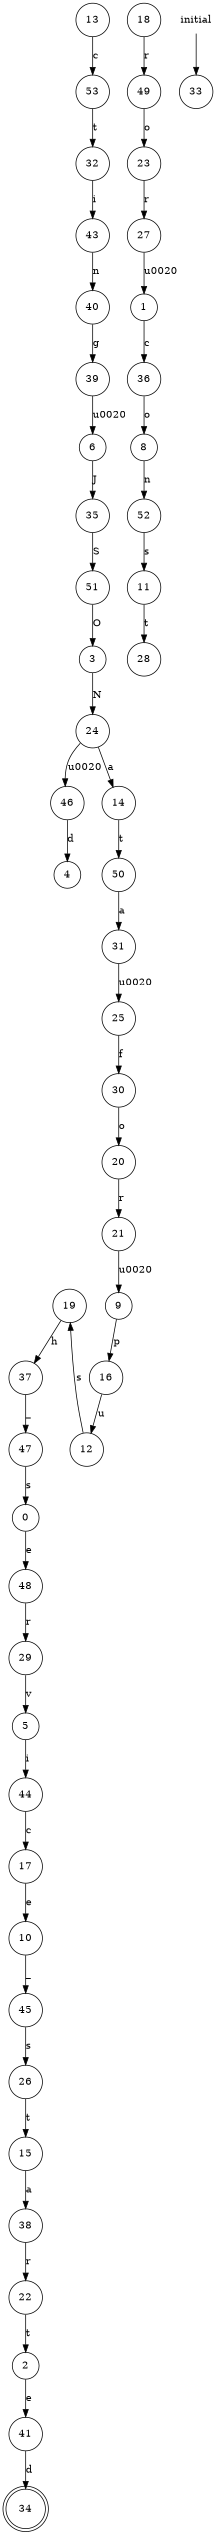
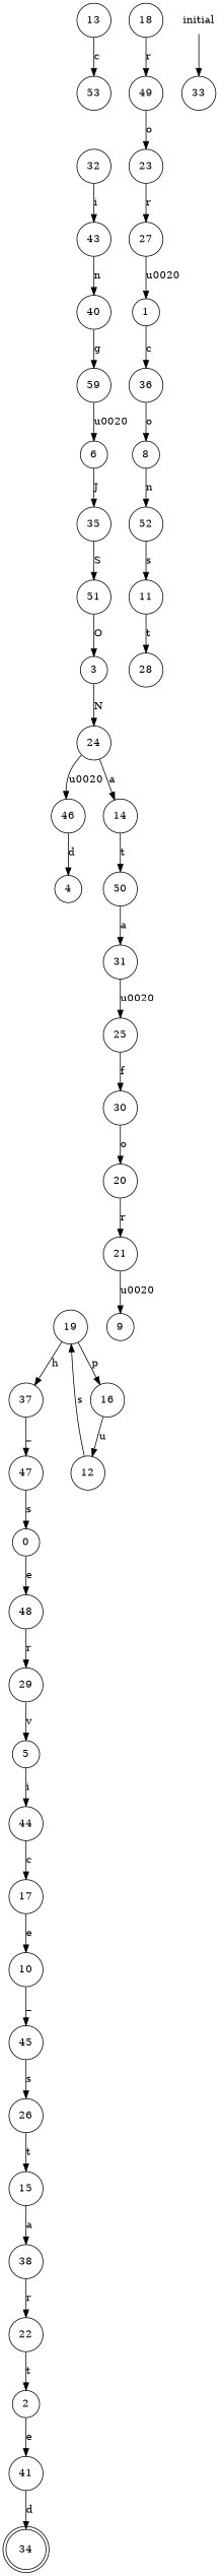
  digraph {
    rankdir=TB
    node [shape=circle]
    0
    48
    29
    5
    1
    36
    8
    52
    2
    41
    34 [shape=doublecircle]
    3
    24
    46
    14
    4
    50
    31
    44
    17
    10
    6
    35
    51
    13
    53
    32
    11
    28
    9
    16
    12
    19
    45
    26
    15
    37
    47
    43
    25
    38
    22
    18
    49
    23
    27
    20
    21
    30
    40
-   39
+   39 [label=59]
    initial [shape=plaintext]
    33
    0 -> 48 [label=e]
    48 -> 29 [label=r]
    29 -> 5 [label=v]
    5 -> 44 [label=i]
    1 -> 36 [label=c]
    36 -> 8 [label=o]
    8 -> 52 [label=n]
    52 -> 11 [label=s]
    2 -> 41 [label=e]
    41 -> 34 [label=d]
    3 -> 24 [label=N]
    24 -> 46 [label="\u0020"]
    24 -> 14 [label=a]
    46 -> 4 [label=d]
    14 -> 50 [label=t]
    50 -> 31 [label=a]
    31 -> 25 [label="\u0020"]
    44 -> 17 [label=c]
    17 -> 10 [label=e]
    10 -> 45 [label=_]
    6 -> 35 [label=J]
    35 -> 51 [label=S]
    51 -> 3 [label=O]
    13 -> 53 [label=c]
-   53 -> 32 [label=t]
    32 -> 43 [label=i]
    11 -> 28 [label=t]
-   9 -> 16 [label=p]
+   19 -> 16 [label=p]
    16 -> 12 [label=u]
    12 -> 19 [label=s]
    19 -> 37 [label=h]
    45 -> 26 [label=s]
    26 -> 15 [label=t]
    15 -> 38 [label=a]
    37 -> 47 [label=_]
    47 -> 0 [label=s]
    43 -> 40 [label=n]
    25 -> 30 [label=f]
    38 -> 22 [label=r]
    22 -> 2 [label=t]
    18 -> 49 [label=r]
    49 -> 23 [label=o]
    23 -> 27 [label=r]
    27 -> 1 [label="\u0020"]
    20 -> 21 [label=r]
    21 -> 9 [label="\u0020"]
    30 -> 20 [label=o]
    40 -> 39 [label=g]
    39 -> 6 [label="\u0020"]
    initial -> 33
  }
